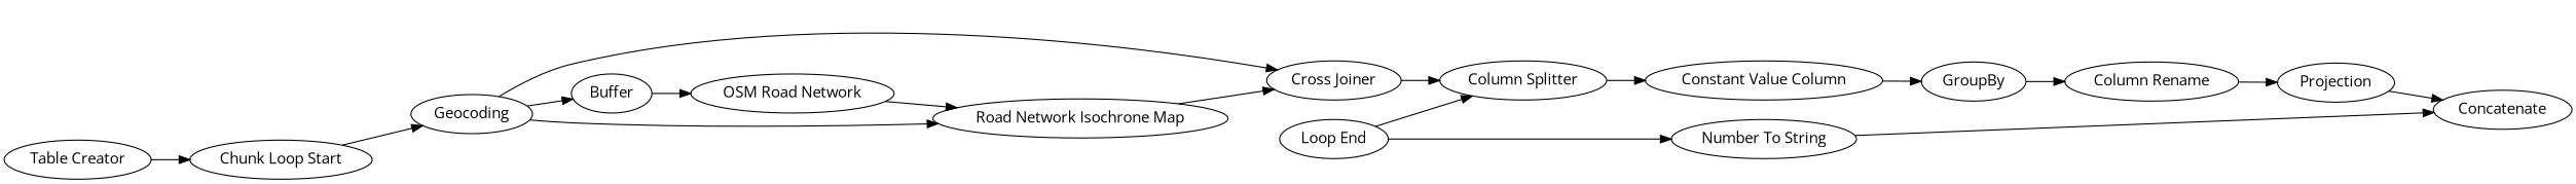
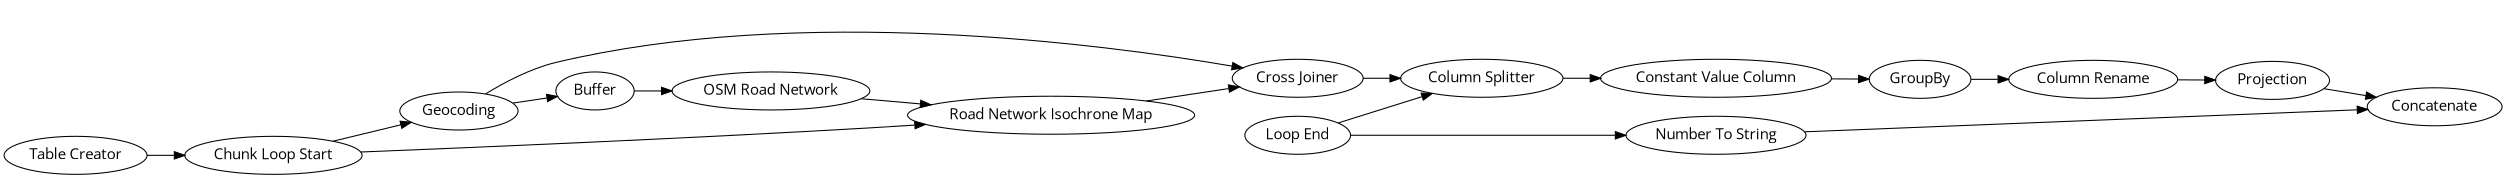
  digraph {
    fontname="Open Sans"
    rankdir=LR
    node [fontname="Open Sans"]
    edge [fontname="Open Sans"]
    n1 [label="Table Creator"]
    n2 [label="Chunk Loop Start"]
    n3 [label=Geocoding]
    n4 [label=Buffer]
    n5 [label="Road Network Isochrone Map"]
    n6 [label="Cross Joiner"]
    n7 [label="OSM Road Network"]
    n8 [label="Column Splitter"]
    n9 [label="Loop End"]
    n10 [label="Number To String"]
    n11 [label=Concatenate]
    n12 [label="Constant Value Column"]
    n13 [label=GroupBy]
    n14 [label="Column Rename"]
    n15 [label=Projection]
    n1 -> n2
    n2 -> n3
    n3 -> n4
-   n3 -> n5
+   n2 -> n5
    n3 -> n6
    n4 -> n7
    n5 -> n6
    n6 -> n8
    n7 -> n5
    n8 -> n12
    n9 -> n8
    n9 -> n10
    n10 -> n11
    n12 -> n13
    n13 -> n14
    n14 -> n15
    n15 -> n11
  }
